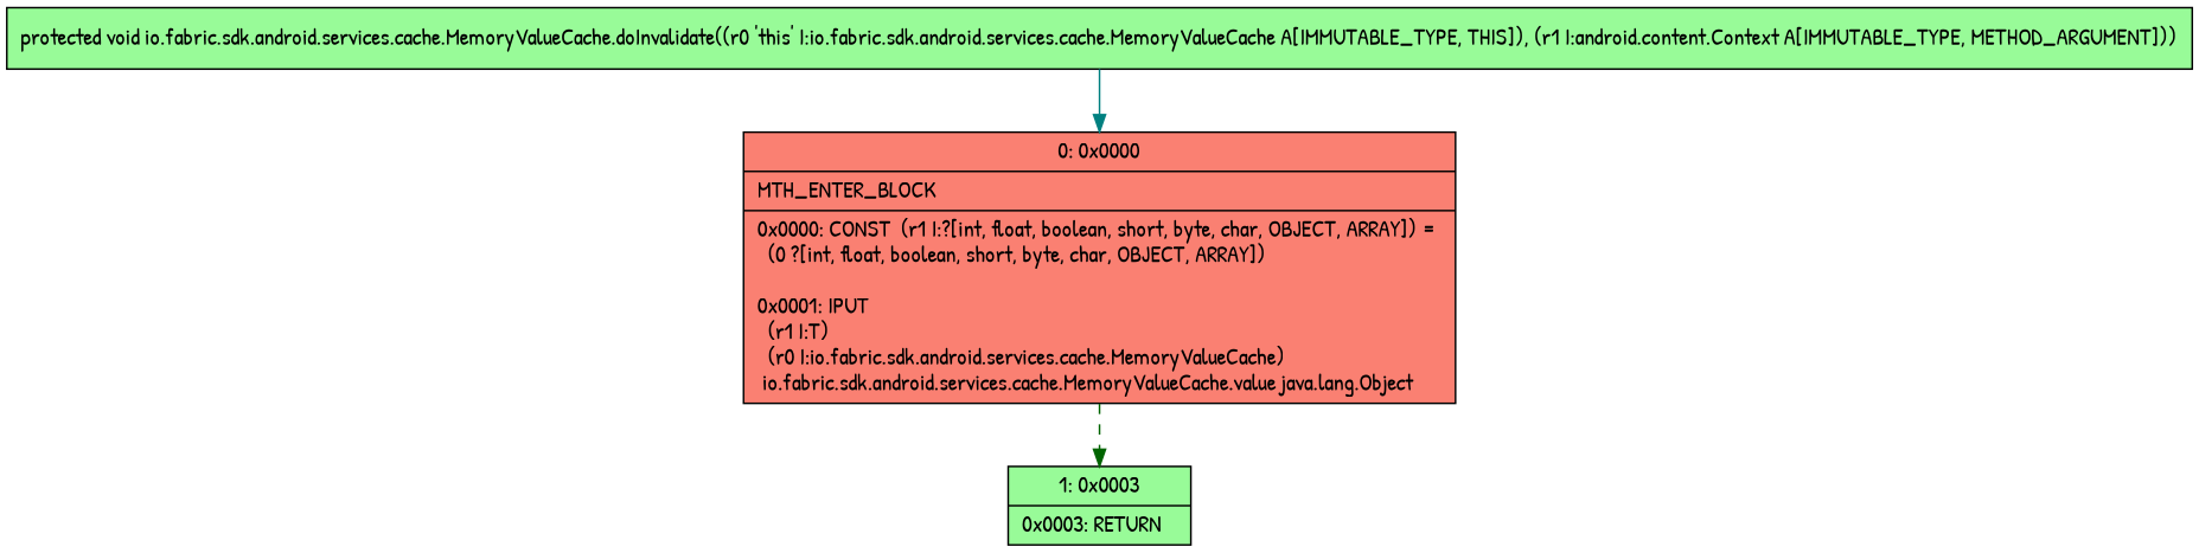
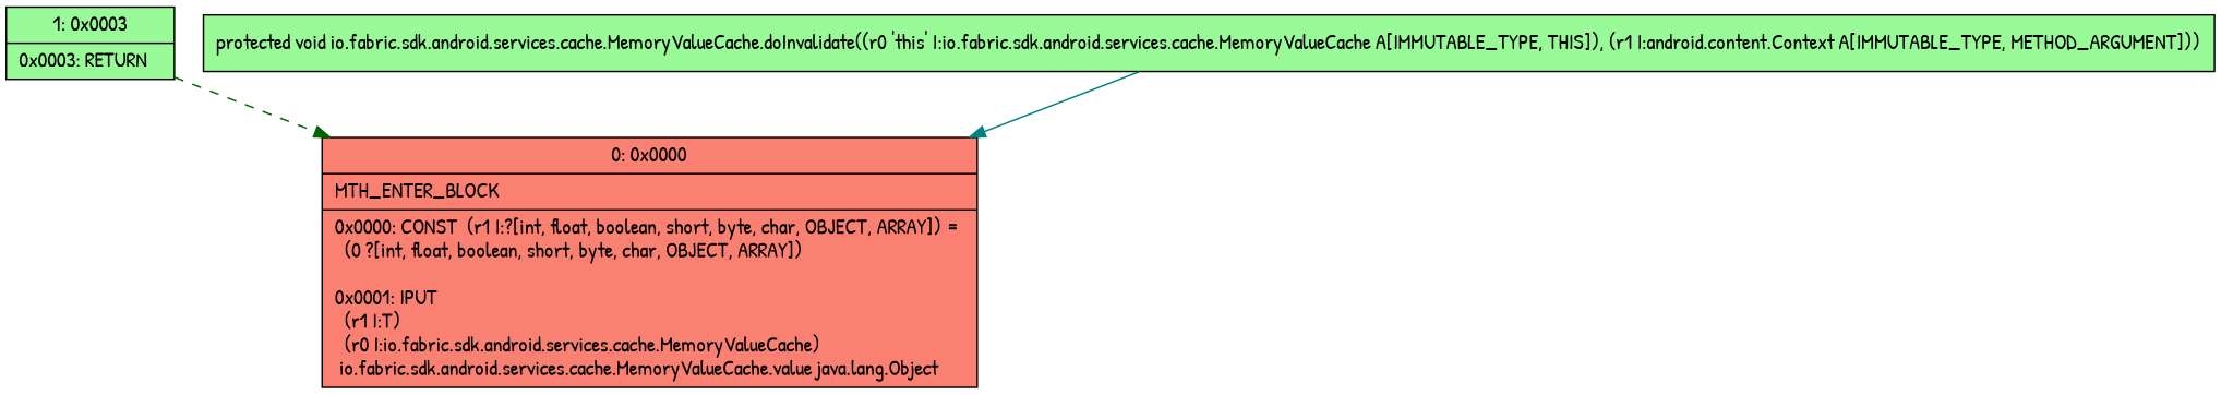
  digraph {
    fontname="Patrick Hand"
    node [shape=record style=filled fillcolor=palegreen fontname="Patrick Hand"]
    edge [fontname="Patrick Hand"]
    n1 [label="{0\:\ 0x0000|MTH_ENTER_BLOCK\l|0x0000: CONST  (r1 I:?[int, float, boolean, short, byte, char, OBJECT, ARRAY]) = \l  (0 ?[int, float, boolean, short, byte, char, OBJECT, ARRAY])\l \l0x0001: IPUT  \l  (r1 I:T)\l  (r0 I:io.fabric.sdk.android.services.cache.MemoryValueCache)\l io.fabric.sdk.android.services.cache.MemoryValueCache.value java.lang.Object \l}" fillcolor=salmon]
    n2 [label="{1\:\ 0x0003|0x0003: RETURN   \l}"]
    n3 [label="{protected void io.fabric.sdk.android.services.cache.MemoryValueCache.doInvalidate((r0 'this' I:io.fabric.sdk.android.services.cache.MemoryValueCache A[IMMUTABLE_TYPE, THIS]), (r1 I:android.content.Context A[IMMUTABLE_TYPE, METHOD_ARGUMENT])) }"]
-   n1 -> n2 [color=darkgreen style=dashed]
+   n2 -> n1 [color=darkgreen style=dashed]
    n3 -> n1 [color=teal style=solid]
  }
